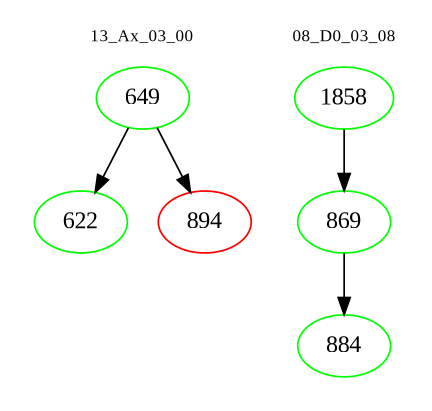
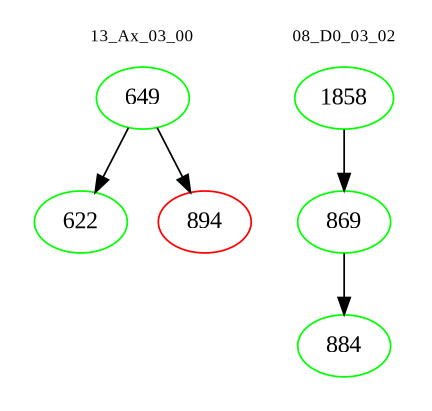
  digraph {
    fontname="Liberation Serif"
    node [color=green fontname="Liberation Serif"]
    edge [color=black fontname="Liberation Serif"]
    n1 [label=649]
    n2 [label=622]
    n3 [color=red label=894]
    n4 [label=869]
    n5 [label=884]
    n6 [label=1858]
    subgraph cluster_1 {
      color=white
      fontsize=10
      label="13_Ax_03_00"
      n1
      n2
      n3
    }
    subgraph cluster_2 {
      color=white
      fontsize=10
-     label="08_D0_03_08"
+     label="08_D0_03_02"
      n4
      n5
      n6
    }
    n1 -> n2
    n1 -> n3
    n4 -> n5
    n6 -> n4
  }
